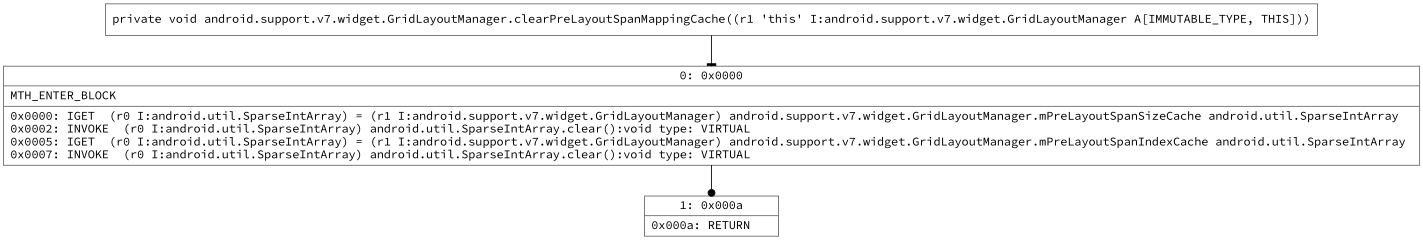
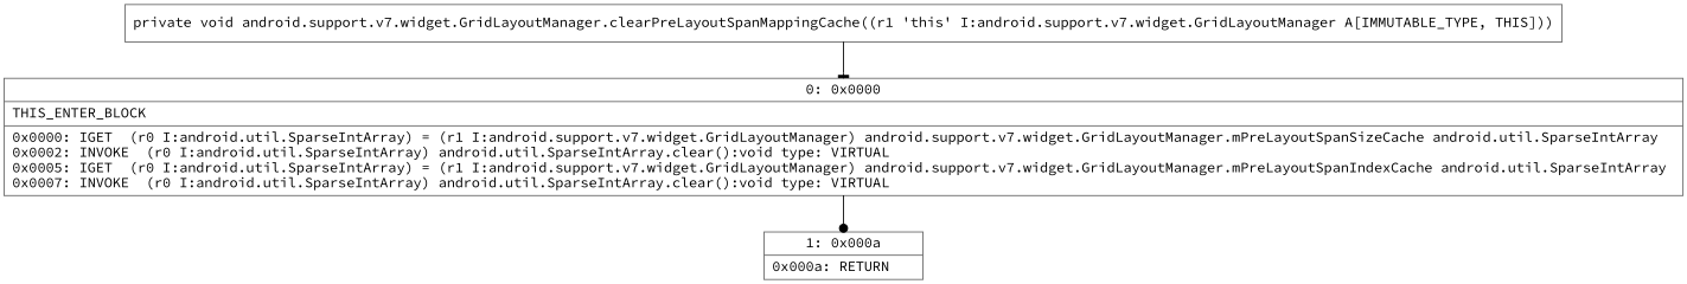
  digraph {
    fontname="Source Code Pro"
    node [shape=record color=gray40 fontname="Source Code Pro"]
    edge [fontname="Source Code Pro"]
-   n1 [label="{0\:\ 0x0000|MTH_ENTER_BLOCK\l|0x0000: IGET  (r0 I:android.util.SparseIntArray) = (r1 I:android.support.v7.widget.GridLayoutManager) android.support.v7.widget.GridLayoutManager.mPreLayoutSpanSizeCache android.util.SparseIntArray \l0x0002: INVOKE  (r0 I:android.util.SparseIntArray) android.util.SparseIntArray.clear():void type: VIRTUAL \l0x0005: IGET  (r0 I:android.util.SparseIntArray) = (r1 I:android.support.v7.widget.GridLayoutManager) android.support.v7.widget.GridLayoutManager.mPreLayoutSpanIndexCache android.util.SparseIntArray \l0x0007: INVOKE  (r0 I:android.util.SparseIntArray) android.util.SparseIntArray.clear():void type: VIRTUAL \l}"]
+   n1 [label="{0\:\ 0x0000|THIS_ENTER_BLOCK\l|0x0000: IGET  (r0 I:android.util.SparseIntArray) = (r1 I:android.support.v7.widget.GridLayoutManager) android.support.v7.widget.GridLayoutManager.mPreLayoutSpanSizeCache android.util.SparseIntArray \l0x0002: INVOKE  (r0 I:android.util.SparseIntArray) android.util.SparseIntArray.clear():void type: VIRTUAL \l0x0005: IGET  (r0 I:android.util.SparseIntArray) = (r1 I:android.support.v7.widget.GridLayoutManager) android.support.v7.widget.GridLayoutManager.mPreLayoutSpanIndexCache android.util.SparseIntArray \l0x0007: INVOKE  (r0 I:android.util.SparseIntArray) android.util.SparseIntArray.clear():void type: VIRTUAL \l}"]
    n2 [label="{1\:\ 0x000a|0x000a: RETURN   \l}"]
    n3 [label="{private void android.support.v7.widget.GridLayoutManager.clearPreLayoutSpanMappingCache((r1 'this' I:android.support.v7.widget.GridLayoutManager A[IMMUTABLE_TYPE, THIS])) }"]
    n1 -> n2 [arrowhead=dot]
    n3 -> n1 [arrowhead=tee]
  }
